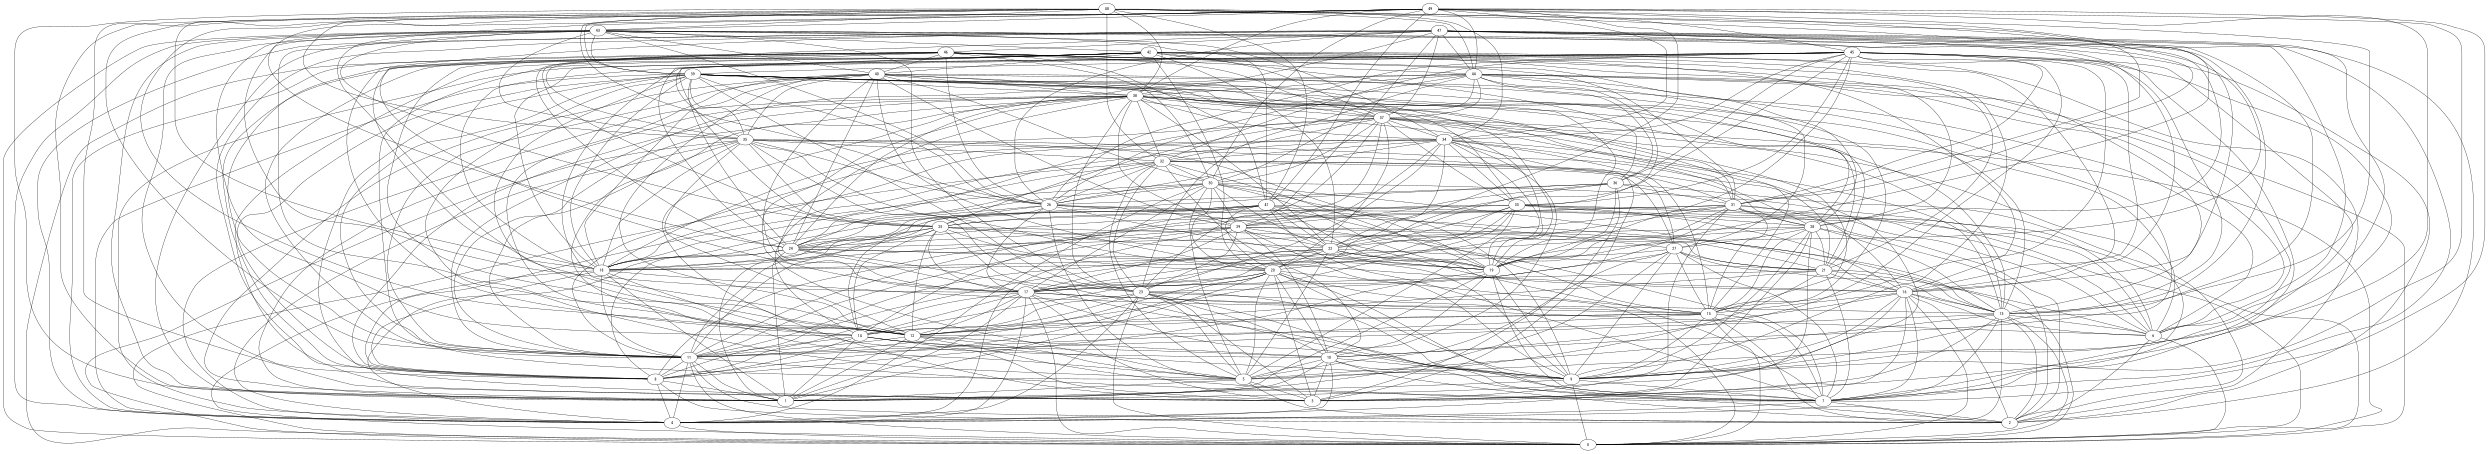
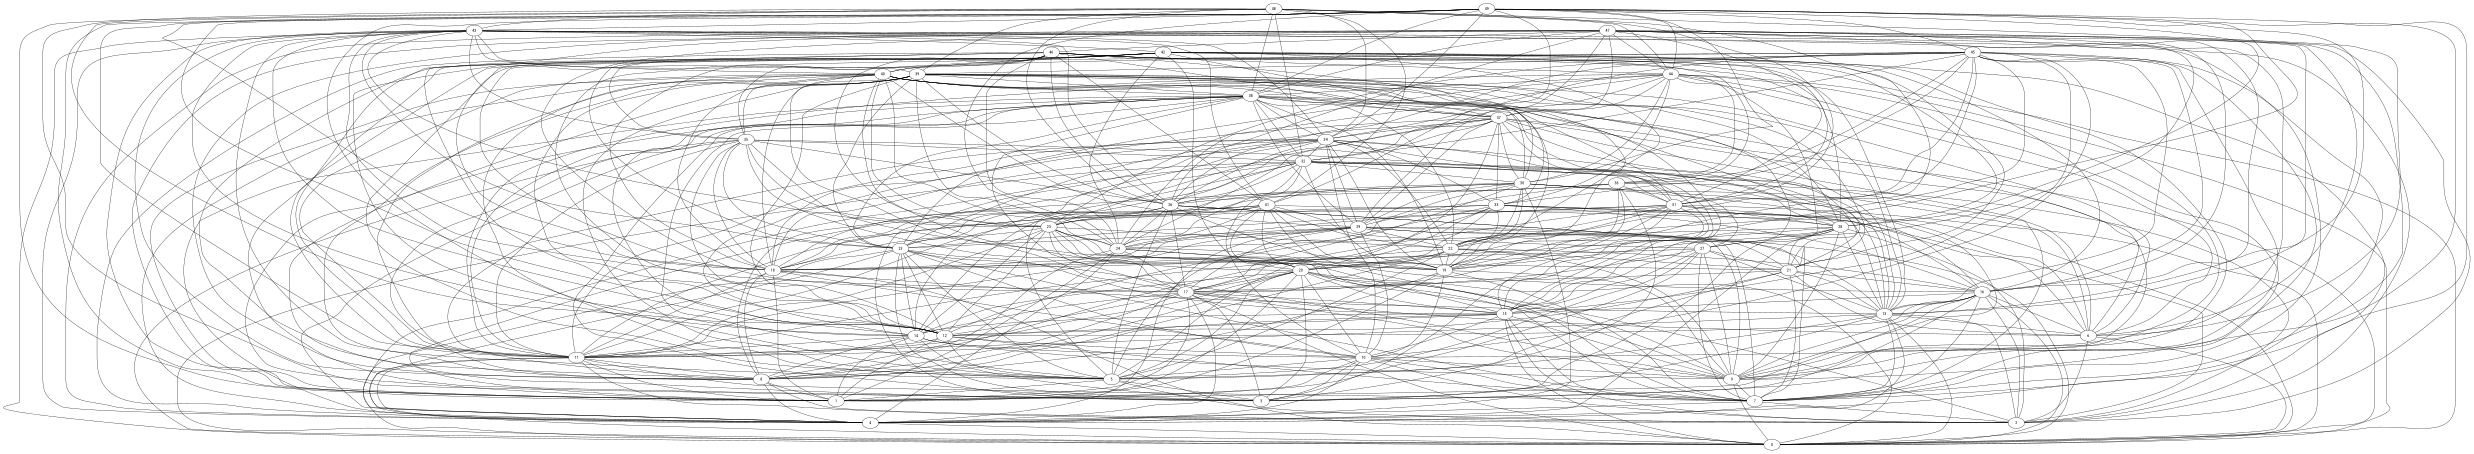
  graph {
    fontname="Roboto Condensed"
    node [fontname="Roboto Condensed"]
    edge [fontname="Roboto Condensed"]
    4
    0
    5
    1
    2
    3
    6
    7
    8
    9
    10
    11
    12
    13
    14
    15
    16
    17
    18
    19
    20
    21
    22
    23
    24
    25
    26
    27
    28
    29
    30
    31
    32
    33
    34
    35
    36
    37
    38
    39
    40
    41
    42
    43
    44
    45
    46
    47
    48
    49
    4 -- 0
    5 -- 1
    5 -- 2
    5 -- 3
    6 -- 0
    6 -- 2
    7 -- 4
    7 -- 2
    8 -- 4
    8 -- 1
    8 -- 2
    9 -- 0
-   9 -- 1
    9 -- 7
    10 -- 4
    10 -- 5
    10 -- 1
    10 -- 2
    10 -- 3
    10 -- 7
    10 -- 9
    11 -- 4
    11 -- 0
    11 -- 1
    11 -- 2
    11 -- 7
    11 -- 8
    12 -- 5
    12 -- 1
    12 -- 7
    12 -- 10
    12 -- 11
    13 -- 4
    13 -- 0
    13 -- 5
    13 -- 2
    13 -- 3
    13 -- 6
    13 -- 7
    13 -- 11
    14 -- 1
    14 -- 3
    14 -- 8
    14 -- 9
    14 -- 10
    14 -- 11
    15 -- 0
    15 -- 2
    15 -- 7
    15 -- 9
+   15 -- 10
    15 -- 11
    15 -- 12
    15 -- 14
    16 -- 0
    16 -- 1
    16 -- 2
    16 -- 3
    16 -- 6
    16 -- 7
    16 -- 9
    16 -- 12
    16 -- 13
    16 -- 15
    17 -- 4
    17 -- 0
    17 -- 1
    17 -- 3
    17 -- 6
    17 -- 8
    17 -- 9
    17 -- 12
    17 -- 14
    17 -- 15
    18 -- 0
    18 -- 1
    18 -- 8
    18 -- 10
    18 -- 11
    18 -- 13
    19 -- 1
    19 -- 7
    19 -- 8
    19 -- 9
    19 -- 10
    20 -- 0
    20 -- 5
    20 -- 1
    20 -- 2
    20 -- 3
    20 -- 8
    20 -- 9
    20 -- 10
    20 -- 11
    20 -- 14
    20 -- 15
    20 -- 17
    21 -- 5
    21 -- 6
    21 -- 7
    21 -- 12
    21 -- 13
    21 -- 16
    21 -- 17
    22 -- 5
    22 -- 8
    22 -- 9
    22 -- 11
    22 -- 16
-   22 -- 17
    22 -- 19
    22 -- 20
    22 -- 21
    23 -- 4
    23 -- 0
    23 -- 5
    23 -- 3
    23 -- 7
    23 -- 9
    23 -- 10
    23 -- 12
    23 -- 14
    23 -- 15
    24 -- 4
    24 -- 1
    24 -- 8
    24 -- 9
    24 -- 16
    24 -- 17
    24 -- 19
    25 -- 7
    25 -- 11
    25 -- 12
    25 -- 14
    25 -- 17
    25 -- 18
    25 -- 19
    25 -- 20
    25 -- 21
    25 -- 22
    25 -- 24
    26 -- 5
    26 -- 2
    26 -- 7
    26 -- 13
    26 -- 14
    26 -- 17
    26 -- 19
    26 -- 24
    26 -- 25
    27 -- 5
    27 -- 1
    27 -- 7
    27 -- 9
    27 -- 13
    27 -- 15
    27 -- 17
    27 -- 18
    27 -- 21
    28 -- 4
    28 -- 2
    28 -- 3
    28 -- 9
    28 -- 13
    28 -- 15
    28 -- 18
    28 -- 21
    28 -- 24
    28 -- 27
    29 -- 4
    29 -- 0
    29 -- 7
    29 -- 9
    29 -- 10
    29 -- 11
    29 -- 17
    29 -- 18
    29 -- 21
    29 -- 22
    29 -- 23
    29 -- 24
    30 -- 4
    30 -- 5
    30 -- 6
    30 -- 8
    30 -- 9
    30 -- 16
    30 -- 17
    30 -- 18
    30 -- 19
-   30 -- 20
    30 -- 22
    30 -- 26
    30 -- 29
    31 -- 0
    31 -- 3
-   31 -- 6
+   32 -- 6
    31 -- 8
    31 -- 15
    31 -- 16
    31 -- 18
    31 -- 19
    31 -- 20
    31 -- 22
    31 -- 23
    31 -- 28
+   32 -- 4
    32 -- 0
    32 -- 5
    32 -- 10
+   32 -- 13
    32 -- 18
    32 -- 19
    32 -- 23
    32 -- 24
    32 -- 26
    32 -- 27
    32 -- 28
    32 -- 30
    32 -- 31
    33 -- 0
    33 -- 5
    33 -- 6
    33 -- 11
    33 -- 12
    33 -- 16
    33 -- 17
    33 -- 20
    33 -- 22
    33 -- 25
    33 -- 28
    34 -- 3
+   34 -- 8
    34 -- 10
    34 -- 11
    34 -- 13
    34 -- 14
    34 -- 15
    34 -- 18
    34 -- 19
    34 -- 22
    34 -- 23
    34 -- 26
    34 -- 28
    34 -- 29
    34 -- 32
    34 -- 33
    35 -- 4
    35 -- 0
    35 -- 11
    35 -- 12
    35 -- 18
    35 -- 19
    35 -- 20
    35 -- 21
    35 -- 23
    35 -- 25
    35 -- 26
-   35 -- 27
    35 -- 32
    36 -- 2
    36 -- 3
    36 -- 17
    36 -- 18
    36 -- 19
    36 -- 26
    36 -- 29
    36 -- 31
    37 -- 0
    37 -- 7
    37 -- 9
    37 -- 13
    37 -- 18
    37 -- 20
    37 -- 23
    37 -- 24
    37 -- 25
    37 -- 29
    37 -- 30
    37 -- 31
    37 -- 32
    37 -- 33
    37 -- 34
    38 -- 4
    38 -- 5
    38 -- 1
    38 -- 3
    38 -- 8
    38 -- 11
    38 -- 13
    38 -- 14
    38 -- 15
    38 -- 17
    38 -- 19
    38 -- 21
    38 -- 22
    38 -- 23
    38 -- 29
    38 -- 31
    38 -- 32
    38 -- 34
    38 -- 37
    39 -- 4
    39 -- 5
    39 -- 3
    39 -- 6
    39 -- 8
    39 -- 11
    39 -- 12
    39 -- 13
    39 -- 15
    39 -- 18
    39 -- 19
    39 -- 21
    39 -- 23
    39 -- 24
    39 -- 26
    39 -- 28
    39 -- 33
-   39 -- 35
    39 -- 38
    40 -- 5
    40 -- 1
    40 -- 6
    40 -- 11
    40 -- 12
    40 -- 15
    40 -- 17
    40 -- 18
    40 -- 19
    40 -- 20
    40 -- 24
+   40 -- 25
    40 -- 29
    40 -- 30
    40 -- 35
    40 -- 37
    40 -- 38
    41 -- 1
    41 -- 6
    41 -- 7
    41 -- 11
    41 -- 14
    41 -- 15
    41 -- 19
    41 -- 20
    41 -- 22
    41 -- 24
    41 -- 25
    41 -- 27
    42 -- 5
    42 -- 2
    42 -- 3
    42 -- 8
    42 -- 9
    42 -- 11
    42 -- 16
    42 -- 18
    42 -- 20
    42 -- 21
    42 -- 22
    42 -- 24
    42 -- 28
    42 -- 35
    42 -- 36
    42 -- 37
    42 -- 40
    43 -- 4
    43 -- 0
+   43 -- 5
    43 -- 1
    43 -- 2
    43 -- 7
    43 -- 8
    43 -- 12
    43 -- 14
    43 -- 16
    43 -- 17
    43 -- 23
    43 -- 25
    43 -- 26
    43 -- 34
    43 -- 35
    43 -- 39
    43 -- 40
    43 -- 41
    43 -- 42
    44 -- 0
    44 -- 6
    44 -- 7
    44 -- 9
    44 -- 11
    44 -- 23
    44 -- 24
    44 -- 26
    44 -- 27
    44 -- 30
    44 -- 33
    44 -- 36
    44 -- 37
    44 -- 38
    45 -- 4
    45 -- 3
    45 -- 9
    45 -- 10
    45 -- 12
    45 -- 13
    45 -- 15
    45 -- 16
    45 -- 18
    45 -- 19
    45 -- 22
    45 -- 25
    45 -- 26
    45 -- 31
    45 -- 32
    45 -- 33
    45 -- 34
    45 -- 36
    45 -- 39
    46 -- 4
    46 -- 0
    46 -- 11
    46 -- 12
    46 -- 13
    46 -- 18
-   46 -- 16
+   46 -- 23
    46 -- 24
    46 -- 25
    46 -- 26
    46 -- 28
    46 -- 30
    46 -- 31
    46 -- 35
    46 -- 37
    46 -- 40
    46 -- 41
    46 -- 44
    47 -- 4
    47 -- 1
    47 -- 2
    47 -- 6
    47 -- 7
    47 -- 8
    47 -- 10
    47 -- 13
    47 -- 14
    47 -- 16
    47 -- 17
    47 -- 19
    47 -- 26
    47 -- 29
    47 -- 31
    47 -- 37
    47 -- 38
    47 -- 44
    47 -- 46
    48 -- 1
    48 -- 3
    48 -- 6
    48 -- 12
    48 -- 19
    48 -- 26
    48 -- 31
    48 -- 32
    48 -- 34
-   48 -- 35
    48 -- 38
    48 -- 39
    48 -- 41
    48 -- 43
    48 -- 44
    49 -- 5
    49 -- 1
    49 -- 7
    49 -- 9
    49 -- 11
    49 -- 12
    49 -- 13
    49 -- 18
    49 -- 22
    49 -- 24
    49 -- 28
    49 -- 30
    49 -- 34
    49 -- 38
    49 -- 41
    49 -- 43
    49 -- 44
    49 -- 45
  }
